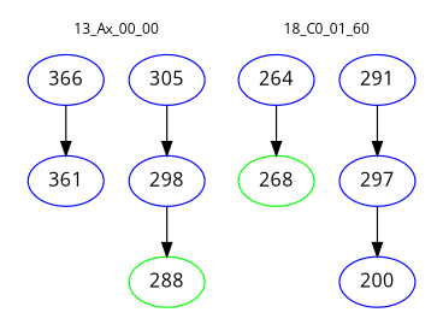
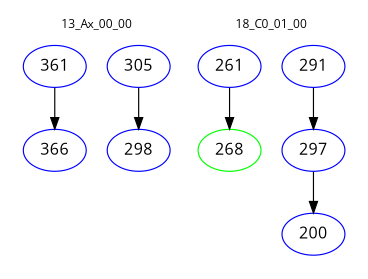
  digraph {
    fontname="Open Sans"
    node [color=blue fontname="Open Sans"]
    edge [color=black fontname="Open Sans"]
    n1 [label=305]
    n2 [label=298]
    n3 [label=361]
-   n4 [color=green label=288]
    n5 [label=366]
    n6 [label=291]
-   n7 [label=264]
+   n7 [label=261]
    n8 [label=297]
    n9 [color=green label=268]
    n10 [label=200]
    subgraph cluster_1 {
      color=white
      fontsize=10
      label="13_Ax_00_00"
      n1
      n2
      n3
-     n4
      n5
    }
    subgraph cluster_2 {
      color=white
      fontsize=10
-     label="18_C0_01_60"
+     label="18_C0_01_00"
      n6
      n7
      n8
      n9
      n10
    }
    n1 -> n2
-   n2 -> n4
-   n5 -> n3
+   n3 -> n5
    n6 -> n8
    n7 -> n9
    n8 -> n10
  }
